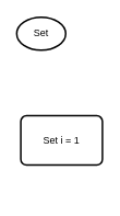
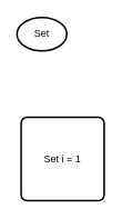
  <mxCell id="0" />
  <mxCell id="1" parent="0" />
  <mxCell id="2" value="Set" style="strokeWidth=2;html=1;shape=mxgraph.flowchart.start_1;whiteSpace=wrap;" vertex="1" parent="1"><mxGeometry x="20" y="20" width="60" height="40" as="geometry" /></mxCell>
- <mxCell id="3" value="Set i = 1" style="rounded=1;whiteSpace=wrap;html=1;absoluteArcSize=1;arcSize=14;strokeWidth=2;" vertex="1" parent="1"><mxGeometry x="25" y="140" width="100" height="60" as="geometry" /></mxCell>
+ <mxCell id="3" value="Set i = 1" style="rounded=1;whiteSpace=wrap;html=1;absoluteArcSize=1;arcSize=14;strokeWidth=2;" vertex="1" parent="1"><mxGeometry x="25" y="140" width="100" height="100" as="geometry" /></mxCell>
